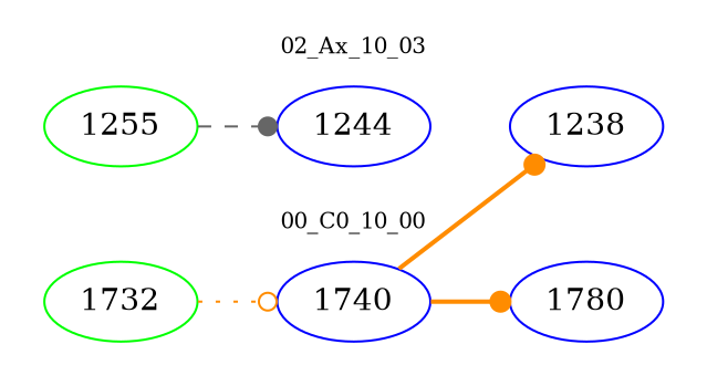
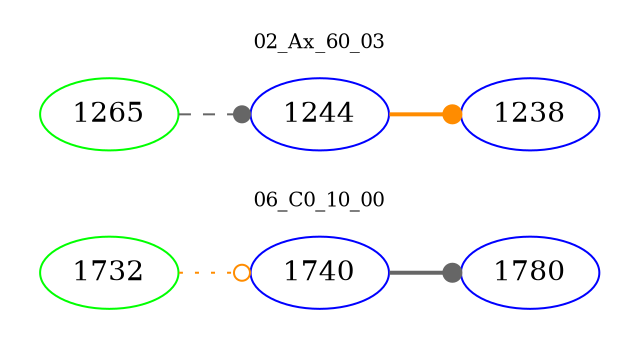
  digraph {
    rankdir=LR
    node [color=blue]
    edge [arrowhead=dot color=gray40 style=bold]
-   n1 [color=green label=1255]
+   n1 [color=green label=1265]
    n2 [label=1244]
    n3 [label=1238]
    n4 [color=green label=1732]
    n5 [label=1740]
    n6 [label=1780]
    subgraph cluster_1 {
      color=white
      fontsize=10
-     label="02_Ax_10_03"
+     label="02_Ax_60_03"
      n1
      n2
      n3
    }
    subgraph cluster_2 {
      color=white
      fontsize=10
-     label="00_C0_10_00"
+     label="06_C0_10_00"
      n4
      n5
      n6
    }
    n1 -> n2 [style=dashed]
-   n5 -> n3 [color=darkorange]
+   n2 -> n3 [color=darkorange]
    n4 -> n5 [arrowhead=odot color=darkorange style=dotted]
-   n5 -> n6 [color=darkorange]
+   n5 -> n6
  }
